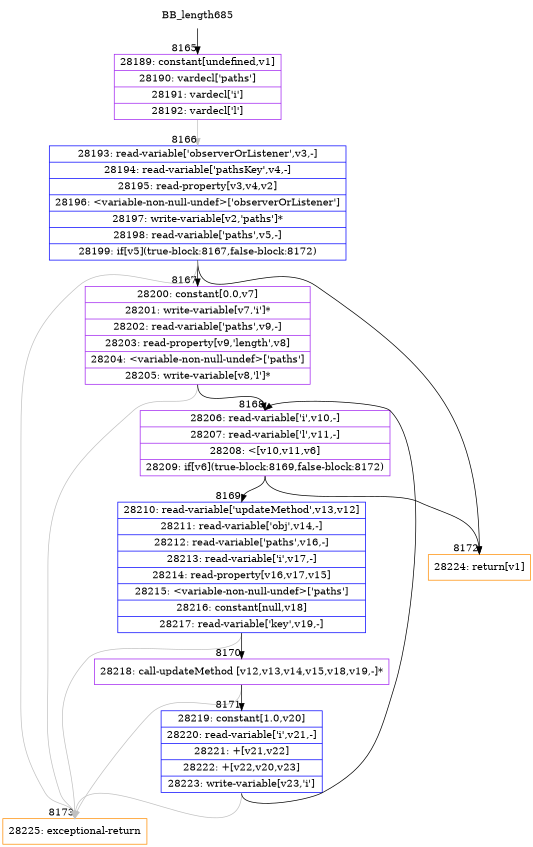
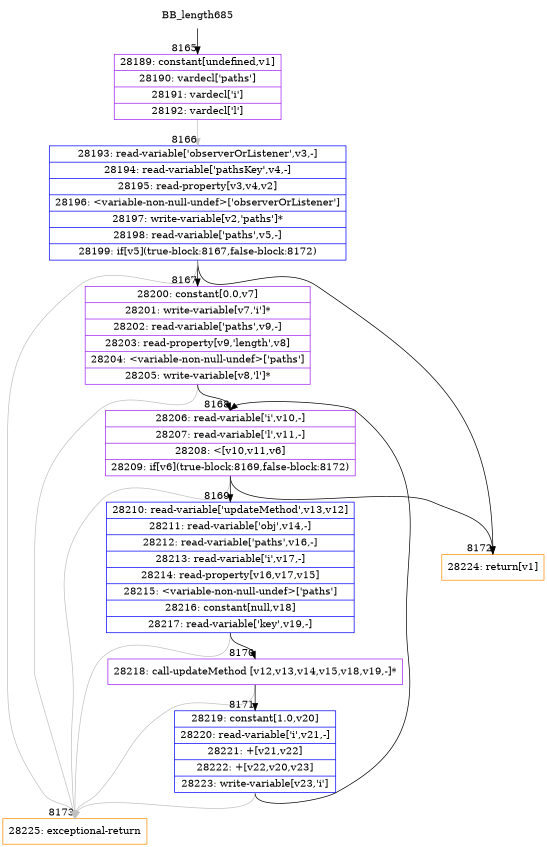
  digraph {
    rankdir=TD
    node [color=blue shape=record]
    edge [headport=n tailport=s]
    n1 [label=BB_length685 shape=none]
    n2 [color=purple label="{28189: constant[undefined,v1]|28190: vardecl['paths']|28191: vardecl['i']|28192: vardecl['l']}"]
    n3 [label="{28193: read-variable['observerOrListener',v3,-]|28194: read-variable['pathsKey',v4,-]|28195: read-property[v3,v4,v2]|28196: \<variable-non-null-undef\>['observerOrListener']|28197: write-variable[v2,'paths']*|28198: read-variable['paths',v5,-]|28199: if[v5](true-block:8167,false-block:8172)}"]
    n4 [color=purple label="{28200: constant[0.0,v7]|28201: write-variable[v7,'i']*|28202: read-variable['paths',v9,-]|28203: read-property[v9,'length',v8]|28204: \<variable-non-null-undef\>['paths']|28205: write-variable[v8,'l']*}"]
    n5 [color=darkorange label="{28224: return[v1]}"]
    n6 [color=darkorange label="{28225: exceptional-return}"]
    n7 [color=purple label="{28206: read-variable['i',v10,-]|28207: read-variable['l',v11,-]|28208: \<[v10,v11,v6]|28209: if[v6](true-block:8169,false-block:8172)}"]
    n8 [label="{28210: read-variable['updateMethod',v13,v12]|28211: read-variable['obj',v14,-]|28212: read-variable['paths',v16,-]|28213: read-variable['i',v17,-]|28214: read-property[v16,v17,v15]|28215: \<variable-non-null-undef\>['paths']|28216: constant[null,v18]|28217: read-variable['key',v19,-]}"]
    n9 [color=purple label="{28218: call-updateMethod [v12,v13,v14,v15,v18,v19,-]*}"]
    n10 [label="{28219: constant[1.0,v20]|28220: read-variable['i',v21,-]|28221: +[v21,v22]|28222: +[v22,v20,v23]|28223: write-variable[v23,'i']}"]
    n1 -> n2 [headlabel="    8165"]
    n2 -> n3 [color=gray headlabel="      8166"]
    n3 -> n4 [headlabel="      8167"]
    n3 -> n5 [headlabel="      8172"]
    n3 -> n6 [color=gray headlabel="      8173"]
    n4 -> n6 [color=gray]
    n4 -> n7 [headlabel="      8168"]
    n7 -> n5
+   n7 -> n6 [color=gray]
    n7 -> n8 [headlabel="      8169"]
    n8 -> n6 [color=gray]
    n8 -> n9 [headlabel="      8170"]
    n9 -> n6 [color=gray]
    n9 -> n10 [headlabel="      8171"]
    n10 -> n6 [color=gray]
    n10 -> n7
  }
